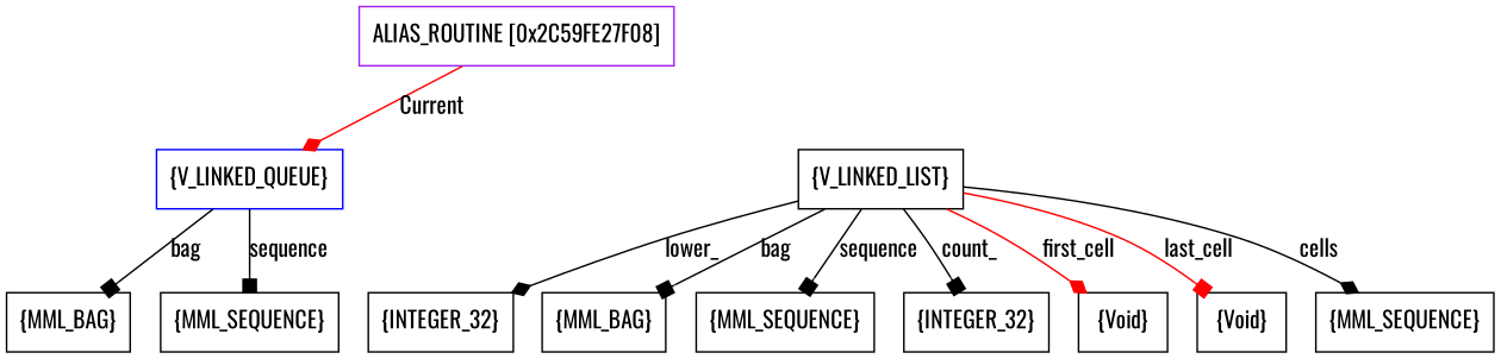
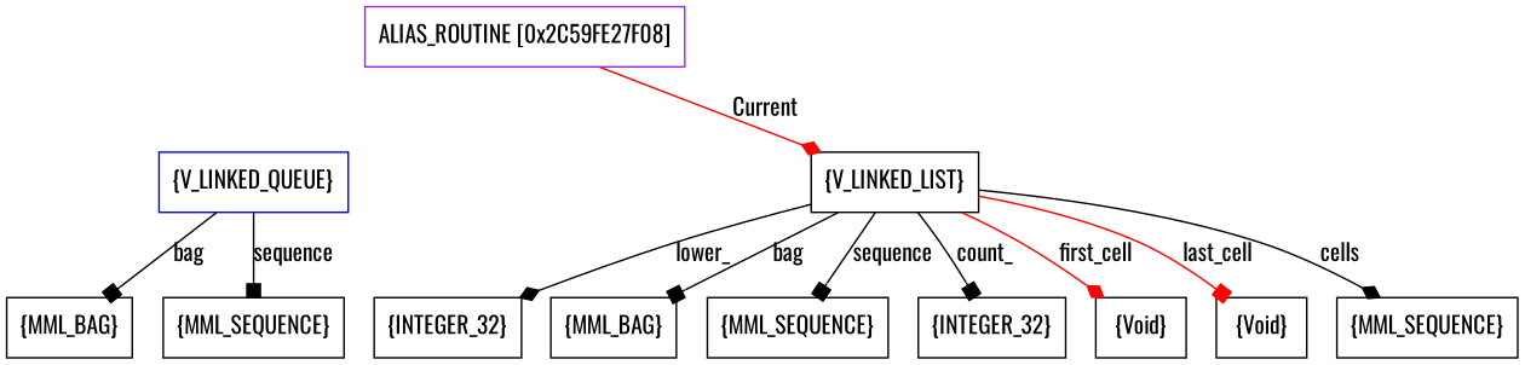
  digraph {
    fontname=Oswald
    node [fontname=Oswald shape=box]
    edge [arrowhead=box fontname=Oswald]
    n1 [color=purple label=<ALIAS_ROUTINE [0x2C59FE27F08]>]
    n2 [color=blue label=<{V_LINKED_QUEUE}>]
    n3 [label=<{MML_BAG}>]
    n4 [label=<{MML_SEQUENCE}>]
    n5 [label=<{V_LINKED_LIST}>]
    n6 [label=<{INTEGER_32}>]
    n7 [label=<{MML_BAG}>]
    n8 [label=<{MML_SEQUENCE}>]
    n9 [label=<{INTEGER_32}>]
    n10 [label=<{Void}>]
    n11 [label=<{Void}>]
    n12 [label=<{MML_SEQUENCE}>]
-   n1 -> n2 [arrowhead=diamond color=red label=<Current>]
+   n1 -> n5 [arrowhead=diamond color=red label=<Current>]
    n2 -> n3 [label=<bag>]
    n2 -> n4 [label=<sequence>]
    n5 -> n6 [arrowhead=diamond label=<lower_>]
    n5 -> n7 [label=<bag>]
    n5 -> n8 [label=<sequence>]
    n5 -> n9 [label=<count_>]
    n5 -> n10 [arrowhead=diamond color=red label=<first_cell>]
    n5 -> n11 [color=red label=<last_cell>]
    n5 -> n12 [arrowhead=diamond label=<cells>]
  }
